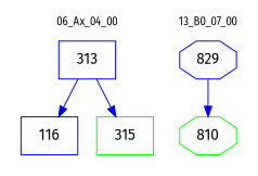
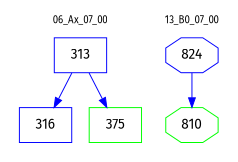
  digraph {
    fontname="Fira Sans"
    node [color=blue fontname="Fira Sans" shape=box]
    edge [color=blue fontname="Fira Sans"]
    n1 [label=313]
-   n2 [label=116]
-   n3 [color=green label=315]
-   n4 [label=829 shape=octagon]
+   n2 [label=316]
+   n3 [color=green label=375]
+   n4 [label=824 shape=octagon]
    n5 [color=green label=810 shape=octagon]
    subgraph cluster_1 {
      color=white
      fontsize=10
-     label="06_Ax_04_00"
+     label="06_Ax_07_00"
      n1
      n2
      n3
    }
    subgraph cluster_2 {
      color=white
      fontsize=10
      label="13_B0_07_00"
      n4
      n5
    }
    n1 -> n2
    n1 -> n3
    n4 -> n5
  }
